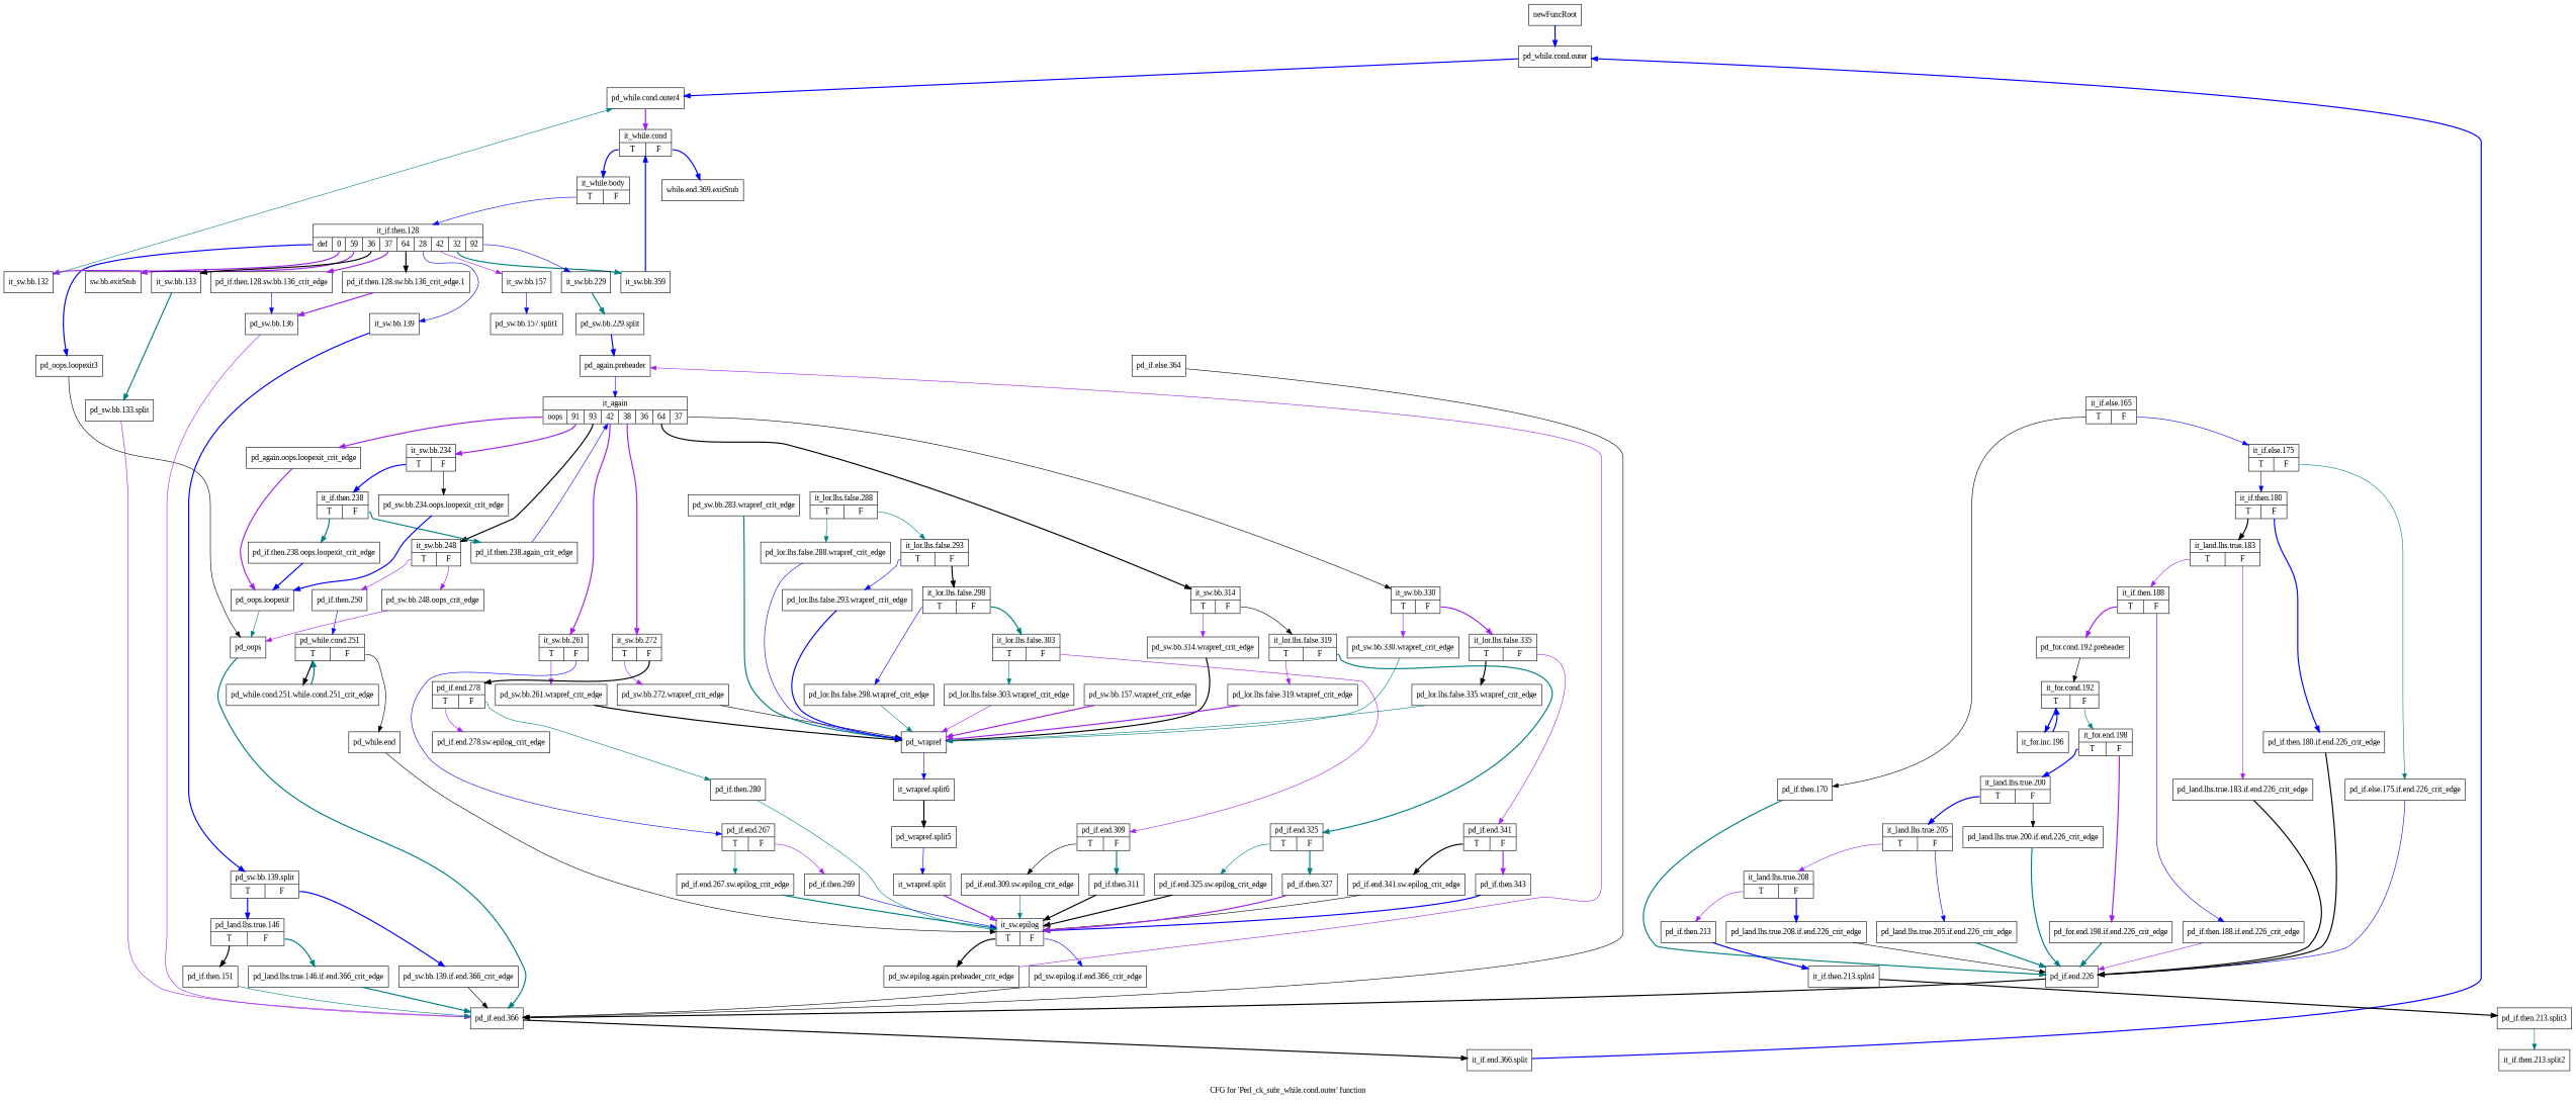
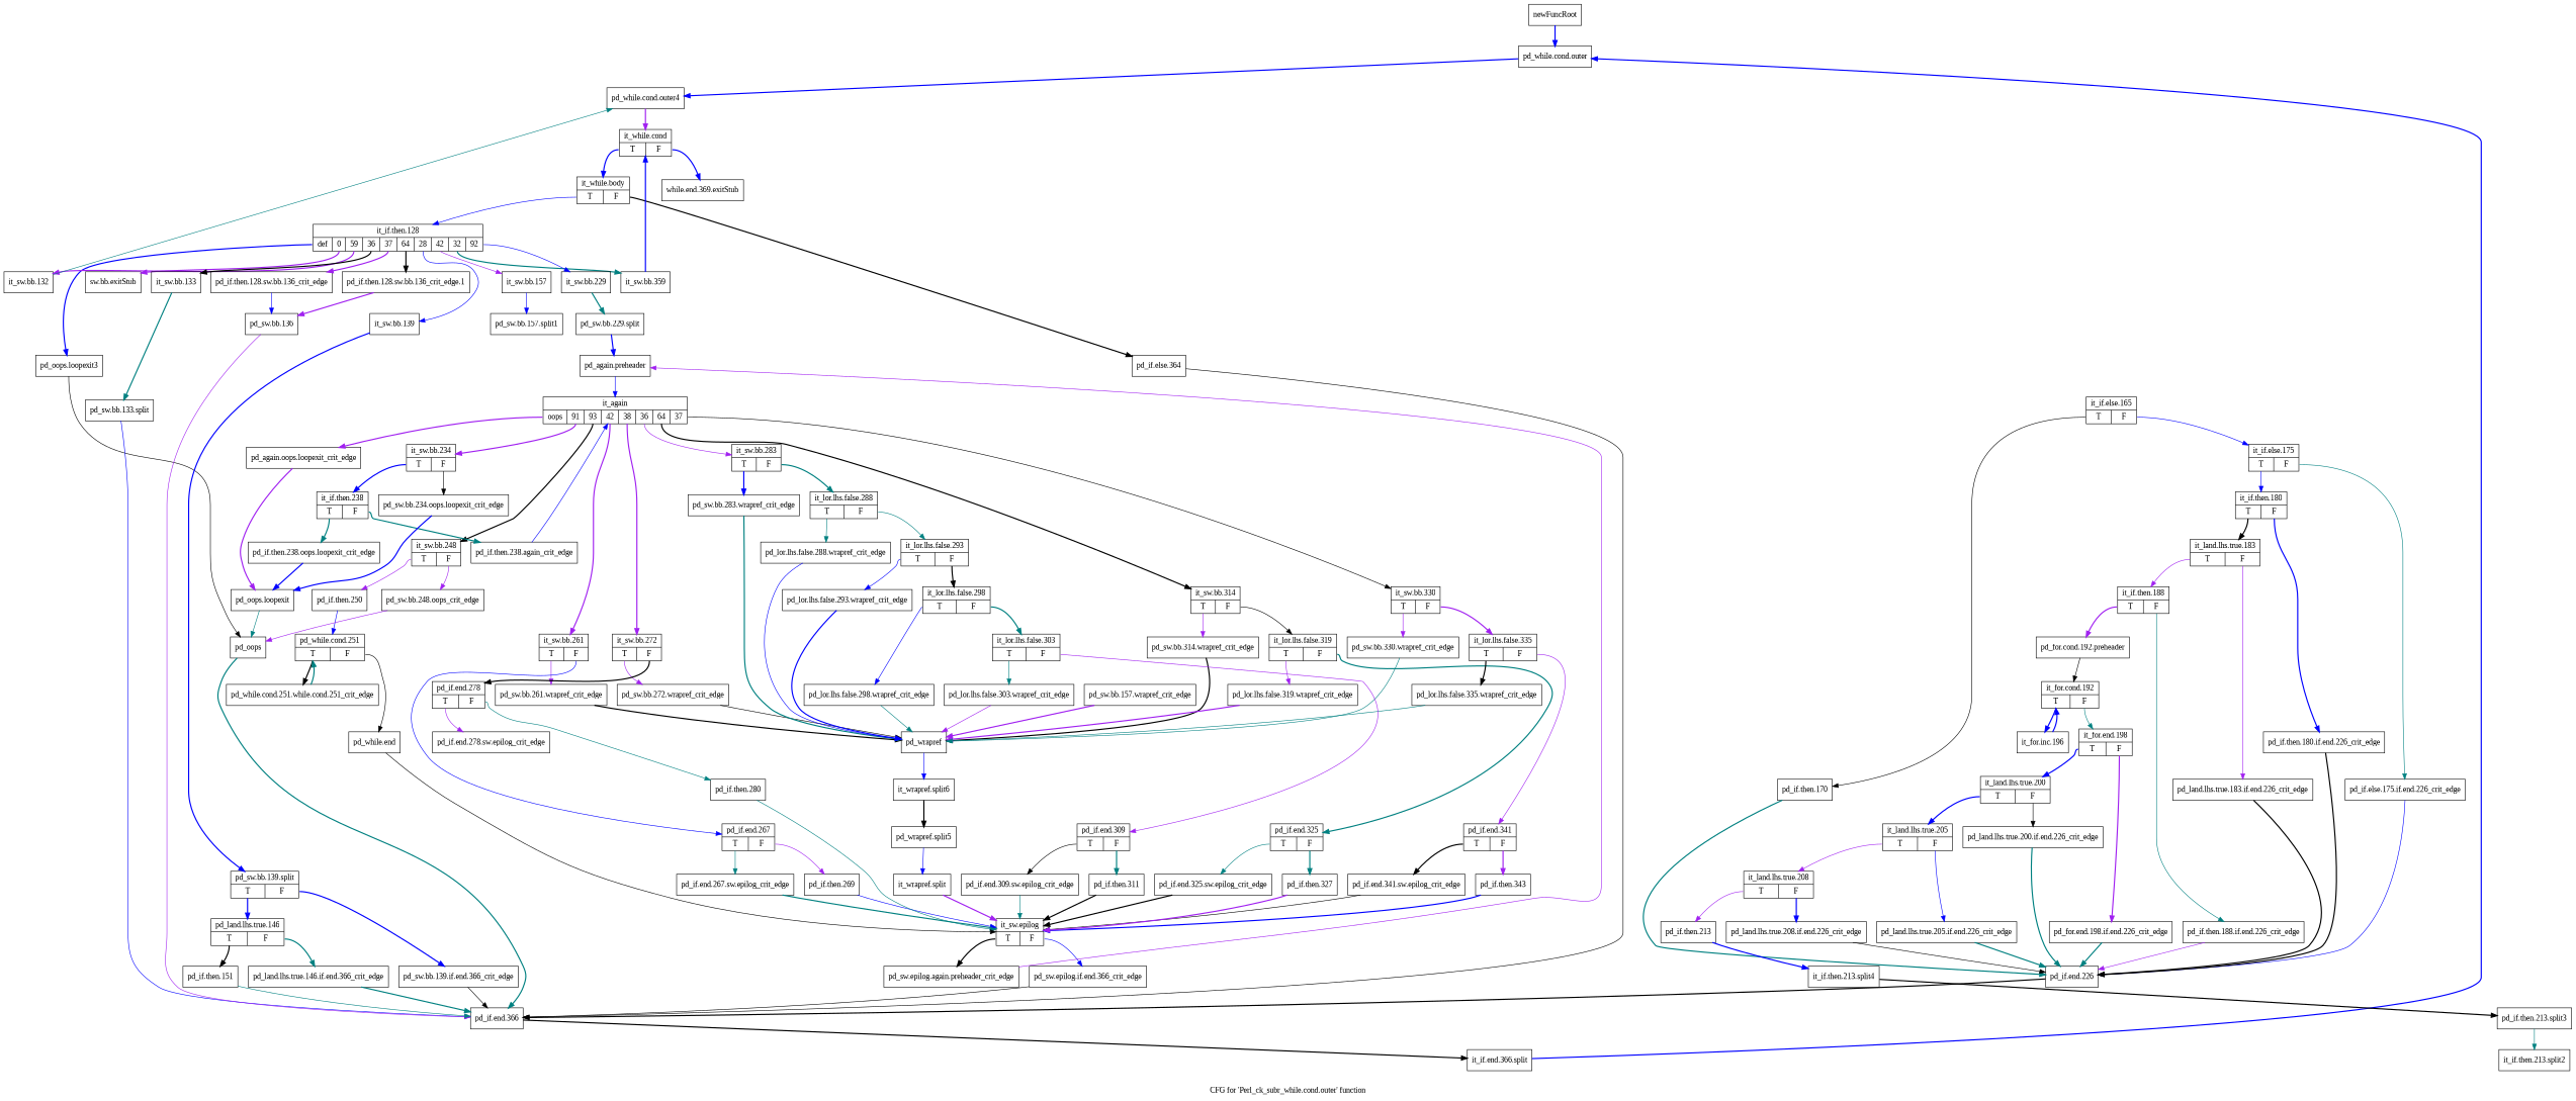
  digraph {
    fontname="Liberation Serif"
    label="CFG for 'Perl_ck_subr_while.cond.outer' function"
    node [fontname="Liberation Serif" shape=record]
    edge [color=blue fontname="Liberation Serif" style=bold]
    n1 [label="{newFuncRoot}"]
    n2 [label="{pd_while.cond.outer}"]
    n3 [label="{pd_while.cond.outer4}"]
    n4 [label="{it_while.cond|{<s0>T|<s1>F}}"]
    n5 [label="{while.end.369.exitStub}"]
    n6 [label="{sw.bb.exitStub}"]
    n7 [label="{it_while.body|{<s0>T|<s1>F}}"]
    n8 [label="{it_if.then.128|{<s0>def|<s1>0|<s2>59|<s3>36|<s4>37|<s5>64|<s6>28|<s7>42|<s8>32|<s9>92}}"]
    n9 [label="{pd_if.else.364}"]
    n10 [label="{pd_oops.loopexit3}"]
    n11 [label="{it_sw.bb.132}"]
    n12 [label="{it_sw.bb.133}"]
    n13 [label="{pd_if.then.128.sw.bb.136_crit_edge}"]
    n14 [label="{pd_if.then.128.sw.bb.136_crit_edge.1}"]
    n15 [label="{it_sw.bb.139}"]
    n16 [label="{it_sw.bb.157}"]
    n17 [label="{it_sw.bb.359}"]
    n18 [label="{it_sw.bb.229}"]
    n19 [label="{pd_if.end.366}"]
    n20 [label="{pd_oops}"]
    n21 [label="{pd_sw.bb.133.split}"]
    n22 [label="{pd_sw.bb.136}"]
    n23 [label="{pd_sw.bb.139.split|{<s0>T|<s1>F}}"]
    n24 [label="{pd_sw.bb.157.split1}"]
    n25 [label="{pd_sw.bb.229.split}"]
    n26 [label="{it_if.end.366.split}"]
    n27 [label="{pd_land.lhs.true.146|{<s0>T|<s1>F}}"]
    n28 [label="{pd_sw.bb.139.if.end.366_crit_edge}"]
    n29 [label="{pd_again.preheader}"]
    n30 [label="{it_again|{<s0>oops|<s1>91|<s2>93|<s3>42|<s4>38|<s5>36|<s6>64|<s7>37}}"]
    n31 [label="{pd_again.oops.loopexit_crit_edge}"]
    n32 [label="{it_sw.bb.234|{<s0>T|<s1>F}}"]
    n33 [label="{it_sw.bb.248|{<s0>T|<s1>F}}"]
    n34 [label="{it_sw.bb.261|{<s0>T|<s1>F}}"]
    n35 [label="{it_sw.bb.272|{<s0>T|<s1>F}}"]
+   n36 [label="{it_sw.bb.283|{<s0>T|<s1>F}}"]
    n37 [label="{it_sw.bb.314|{<s0>T|<s1>F}}"]
    n38 [label="{it_sw.bb.330|{<s0>T|<s1>F}}"]
    n39 [label="{pd_sw.bb.157.wrapref_crit_edge}"]
    n40 [label="{pd_wrapref}"]
    n41 [label="{it_if.else.165|{<s0>T|<s1>F}}"]
    n42 [label="{pd_if.then.170}"]
    n43 [label="{it_if.else.175|{<s0>T|<s1>F}}"]
    n44 [label="{it_wrapref.split6}"]
    n45 [label="{pd_if.end.226}"]
    n46 [label="{it_if.then.180|{<s0>T|<s1>F}}"]
    n47 [label="{pd_if.else.175.if.end.226_crit_edge}"]
    n48 [label="{it_land.lhs.true.183|{<s0>T|<s1>F}}"]
    n49 [label="{pd_if.then.180.if.end.226_crit_edge}"]
    n50 [label="{it_if.then.188|{<s0>T|<s1>F}}"]
    n51 [label="{pd_land.lhs.true.183.if.end.226_crit_edge}"]
    n52 [label="{pd_for.cond.192.preheader}"]
    n53 [label="{pd_if.then.188.if.end.226_crit_edge}"]
    n54 [label="{it_for.cond.192|{<s0>T|<s1>F}}"]
    n55 [label="{it_for.inc.196}"]
    n56 [label="{it_for.end.198|{<s0>T|<s1>F}}"]
    n57 [label="{it_land.lhs.true.200|{<s0>T|<s1>F}}"]
    n58 [label="{pd_for.end.198.if.end.226_crit_edge}"]
    n59 [label="{it_land.lhs.true.205|{<s0>T|<s1>F}}"]
    n60 [label="{pd_land.lhs.true.200.if.end.226_crit_edge}"]
    n61 [label="{it_land.lhs.true.208|{<s0>T|<s1>F}}"]
    n62 [label="{pd_land.lhs.true.205.if.end.226_crit_edge}"]
    n63 [label="{pd_if.then.213}"]
    n64 [label="{pd_land.lhs.true.208.if.end.226_crit_edge}"]
    n65 [label="{it_if.then.213.split4}"]
    n66 [label="{pd_if.then.213.split3}"]
    n67 [label="{it_if.then.213.split2}"]
    n68 [label="{pd_wrapref.split5}"]
    n69 [label="{it_wrapref.split}"]
    n70 [label="{it_sw.epilog|{<s0>T|<s1>F}}"]
    n71 [label="{pd_sw.epilog.again.preheader_crit_edge}"]
    n72 [label="{pd_sw.epilog.if.end.366_crit_edge}"]
    n73 [label="{pd_oops.loopexit}"]
    n74 [label="{it_if.then.238|{<s0>T|<s1>F}}"]
    n75 [label="{pd_sw.bb.234.oops.loopexit_crit_edge}"]
    n76 [label="{pd_if.then.250}"]
    n77 [label="{pd_sw.bb.248.oops_crit_edge}"]
    n78 [label="{pd_sw.bb.261.wrapref_crit_edge}"]
    n79 [label="{pd_if.end.267|{<s0>T|<s1>F}}"]
    n80 [label="{pd_sw.bb.272.wrapref_crit_edge}"]
    n81 [label="{pd_if.end.278|{<s0>T|<s1>F}}"]
    n82 [label="{pd_sw.bb.283.wrapref_crit_edge}"]
    n83 [label="{it_lor.lhs.false.288|{<s0>T|<s1>F}}"]
    n84 [label="{pd_sw.bb.314.wrapref_crit_edge}"]
    n85 [label="{it_lor.lhs.false.319|{<s0>T|<s1>F}}"]
    n86 [label="{pd_sw.bb.330.wrapref_crit_edge}"]
    n87 [label="{it_lor.lhs.false.335|{<s0>T|<s1>F}}"]
    n88 [label="{pd_if.then.238.oops.loopexit_crit_edge}"]
    n89 [label="{pd_if.then.238.again_crit_edge}"]
    n90 [label="{pd_while.cond.251|{<s0>T|<s1>F}}"]
    n91 [label="{pd_if.end.267.sw.epilog_crit_edge}"]
    n92 [label="{pd_if.then.269}"]
    n93 [label="{pd_if.end.278.sw.epilog_crit_edge}"]
    n94 [label="{pd_if.then.280}"]
    n95 [label="{pd_lor.lhs.false.288.wrapref_crit_edge}"]
    n96 [label="{it_lor.lhs.false.293|{<s0>T|<s1>F}}"]
    n97 [label="{pd_lor.lhs.false.319.wrapref_crit_edge}"]
    n98 [label="{pd_if.end.325|{<s0>T|<s1>F}}"]
    n99 [label="{pd_lor.lhs.false.335.wrapref_crit_edge}"]
    n100 [label="{pd_if.end.341|{<s0>T|<s1>F}}"]
    n101 [label="{pd_if.end.341.sw.epilog_crit_edge}"]
    n102 [label="{pd_if.then.343}"]
    n103 [label="{pd_if.end.325.sw.epilog_crit_edge}"]
    n104 [label="{pd_if.then.327}"]
    n105 [label="{pd_lor.lhs.false.293.wrapref_crit_edge}"]
    n106 [label="{it_lor.lhs.false.298|{<s0>T|<s1>F}}"]
    n107 [label="{pd_lor.lhs.false.298.wrapref_crit_edge}"]
    n108 [label="{it_lor.lhs.false.303|{<s0>T|<s1>F}}"]
    n109 [label="{pd_lor.lhs.false.303.wrapref_crit_edge}"]
    n110 [label="{pd_if.end.309|{<s0>T|<s1>F}}"]
    n111 [label="{pd_if.end.309.sw.epilog_crit_edge}"]
    n112 [label="{pd_if.then.311}"]
    n113 [label="{pd_while.cond.251.while.cond.251_crit_edge}"]
    n114 [label="{pd_while.end}"]
    n115 [label="{pd_if.then.151}"]
    n116 [label="{pd_land.lhs.true.146.if.end.366_crit_edge}"]
    n1 -> n2
    n2 -> n3
    n3 -> n4 [color=purple]
    n4 -> n5 [tailport=s1]
    n4 -> n7 [tailport=s0]
    n7 -> n8 [style=solid tailport=s0]
+   n7 -> n9 [color=black tailport=s1]
    n8 -> n6 [color=purple tailport=s1]
    n8 -> n10 [tailport=s0]
    n8 -> n11 [color=purple tailport=s2]
    n8 -> n12 [color=black tailport=s3]
    n8 -> n13 [color=purple tailport=s4]
    n8 -> n14 [color=black tailport=s5]
    n8 -> n15 [style=solid tailport=s6]
    n8 -> n16 [color=purple style=solid tailport=s7]
    n8 -> n17 [color=teal tailport=s8]
    n8 -> n18 [style=solid tailport=s9]
    n9 -> n19 [color=black style=solid]
    n10 -> n20 [color=black style=solid]
    n11 -> n3 [color=teal style=solid]
    n12 -> n21 [color=teal]
    n13 -> n22 [style=solid]
    n14 -> n22 [color=purple]
    n15 -> n23
    n16 -> n24 [style=solid]
    n17 -> n4
    n18 -> n25 [color=teal]
    n19 -> n26 [color=black]
    n20 -> n19 [color=teal]
-   n21 -> n19 [color=purple style=solid]
+   n21 -> n19 [style=solid]
    n22 -> n19 [color=purple style=solid]
    n23 -> n27 [tailport=s0]
    n23 -> n28 [tailport=s1]
    n25 -> n29
    n26 -> n2
    n27 -> n115 [color=black tailport=s0]
    n27 -> n116 [color=teal tailport=s1]
    n28 -> n19 [color=black style=solid]
    n29 -> n30 [style=solid]
    n30 -> n31 [color=purple tailport=s0]
    n30 -> n32 [color=purple tailport=s1]
    n30 -> n33 [color=black tailport=s2]
    n30 -> n34 [color=purple tailport=s3]
    n30 -> n35 [color=purple tailport=s4]
+   n30 -> n36 [color=purple style=solid tailport=s5]
    n30 -> n37 [color=black tailport=s6]
    n30 -> n38 [color=black style=solid tailport=s7]
    n31 -> n73 [color=purple]
    n32 -> n74 [tailport=s0]
    n32 -> n75 [color=black style=solid tailport=s1]
    n33 -> n76 [color=purple style=solid tailport=s0]
    n33 -> n77 [color=purple style=solid tailport=s1]
    n34 -> n78 [color=purple style=solid tailport=s0]
    n34 -> n79 [style=solid tailport=s1]
    n35 -> n80 [color=purple style=solid tailport=s0]
    n35 -> n81 [color=black tailport=s1]
+   n36 -> n82 [tailport=s0]
+   n36 -> n83 [color=teal tailport=s1]
    n37 -> n84 [color=purple style=solid tailport=s0]
    n37 -> n85 [color=black style=solid tailport=s1]
    n38 -> n86 [color=purple style=solid tailport=s0]
    n38 -> n87 [color=purple tailport=s1]
    n39 -> n40 [color=purple]
    n40 -> n44 [style=solid]
    n41 -> n42 [color=black style=solid tailport=s0]
    n41 -> n43 [style=solid tailport=s1]
    n42 -> n45 [color=teal]
    n43 -> n46 [style=solid tailport=s0]
    n43 -> n47 [color=teal style=solid tailport=s1]
    n44 -> n68 [color=black]
    n45 -> n19 [color=black]
    n46 -> n48 [color=black tailport=s0]
    n46 -> n49 [tailport=s1]
    n47 -> n45 [style=solid]
    n48 -> n50 [color=purple style=solid tailport=s0]
    n48 -> n51 [color=purple style=solid tailport=s1]
    n49 -> n45 [color=black]
    n50 -> n52 [color=purple tailport=s0]
-   n50 -> n53 [style=solid tailport=s1]
+   n50 -> n53 [color=teal style=solid tailport=s1]
    n51 -> n45 [color=black]
    n52 -> n54 [color=black style=solid]
    n53 -> n45 [color=purple style=solid]
    n54 -> n55 [tailport=s0]
    n54 -> n56 [color=teal style=solid tailport=s1]
    n55 -> n54
    n56 -> n57 [tailport=s0]
    n56 -> n58 [color=purple tailport=s1]
    n57 -> n59 [tailport=s0]
    n57 -> n60 [color=black style=solid tailport=s1]
    n58 -> n45 [color=teal]
    n59 -> n61 [color=purple style=solid tailport=s0]
    n59 -> n62 [style=solid tailport=s1]
    n60 -> n45 [color=teal]
    n61 -> n63 [color=purple style=solid tailport=s0]
    n61 -> n64 [tailport=s1]
    n62 -> n45 [color=teal]
    n63 -> n65
    n64 -> n45 [color=black style=solid]
    n65 -> n66 [color=black]
    n66 -> n67 [color=teal style=solid]
    n68 -> n69 [style=solid]
    n69 -> n70 [color=purple]
    n70 -> n71 [color=black tailport=s0]
    n70 -> n72 [style=solid tailport=s1]
    n71 -> n29 [color=purple style=solid]
    n72 -> n19 [color=black style=solid]
    n73 -> n20 [color=teal style=solid]
    n74 -> n88 [color=teal tailport=s0]
    n74 -> n89 [color=teal tailport=s1]
    n75 -> n73
    n76 -> n90 [style=solid]
    n77 -> n20 [color=purple style=solid]
    n78 -> n40 [color=black]
    n79 -> n91 [color=teal style=solid tailport=s0]
    n79 -> n92 [color=purple style=solid tailport=s1]
    n80 -> n40 [color=black style=solid]
    n81 -> n93 [color=purple style=solid tailport=s0]
    n81 -> n94 [color=teal style=solid tailport=s1]
    n82 -> n40 [color=teal]
    n83 -> n95 [color=teal style=solid tailport=s0]
    n83 -> n96 [color=teal style=solid tailport=s1]
    n84 -> n40 [color=black]
    n85 -> n97 [color=purple style=solid tailport=s0]
    n85 -> n98 [color=teal tailport=s1]
    n86 -> n40 [color=teal style=solid]
    n87 -> n99 [color=black tailport=s0]
    n87 -> n100 [color=purple style=solid tailport=s1]
    n88 -> n73
    n89 -> n30 [style=solid]
    n90 -> n113 [color=black tailport=s0]
    n90 -> n114 [color=black style=solid tailport=s1]
    n91 -> n70 [color=teal]
    n92 -> n70 [style=solid]
    n94 -> n70 [color=teal style=solid]
    n95 -> n40 [style=solid]
    n96 -> n105 [style=solid tailport=s0]
    n96 -> n106 [color=black tailport=s1]
    n97 -> n40 [color=purple]
    n98 -> n103 [color=teal style=solid tailport=s0]
    n98 -> n104 [color=teal tailport=s1]
    n99 -> n40 [color=teal style=solid]
    n100 -> n101 [color=black tailport=s0]
    n100 -> n102 [color=purple tailport=s1]
    n101 -> n70 [color=black style=solid]
    n102 -> n70
    n103 -> n70 [color=black]
    n104 -> n70 [color=purple]
    n105 -> n40
    n106 -> n107 [style=solid tailport=s0]
    n106 -> n108 [color=teal tailport=s1]
    n107 -> n40 [color=teal style=solid]
    n108 -> n109 [color=teal style=solid tailport=s0]
    n108 -> n110 [color=purple style=solid tailport=s1]
    n109 -> n40 [color=purple style=solid]
    n110 -> n111 [color=black style=solid tailport=s0]
    n110 -> n112 [color=teal tailport=s1]
    n111 -> n70 [color=teal style=solid]
    n112 -> n70 [color=black]
    n113 -> n90 [color=teal]
    n114 -> n70 [color=black style=solid]
    n115 -> n19 [color=teal style=solid]
    n116 -> n19 [color=teal]
  }
